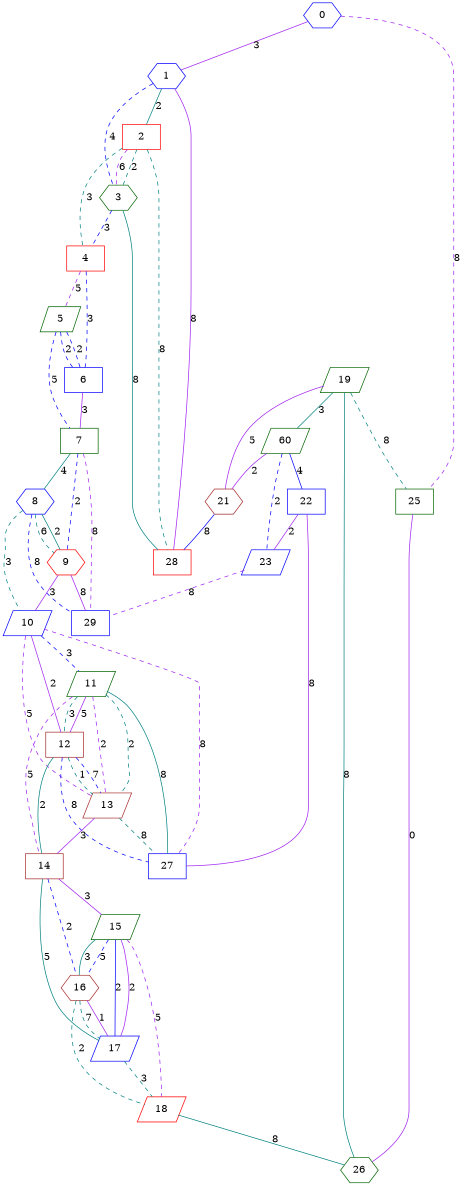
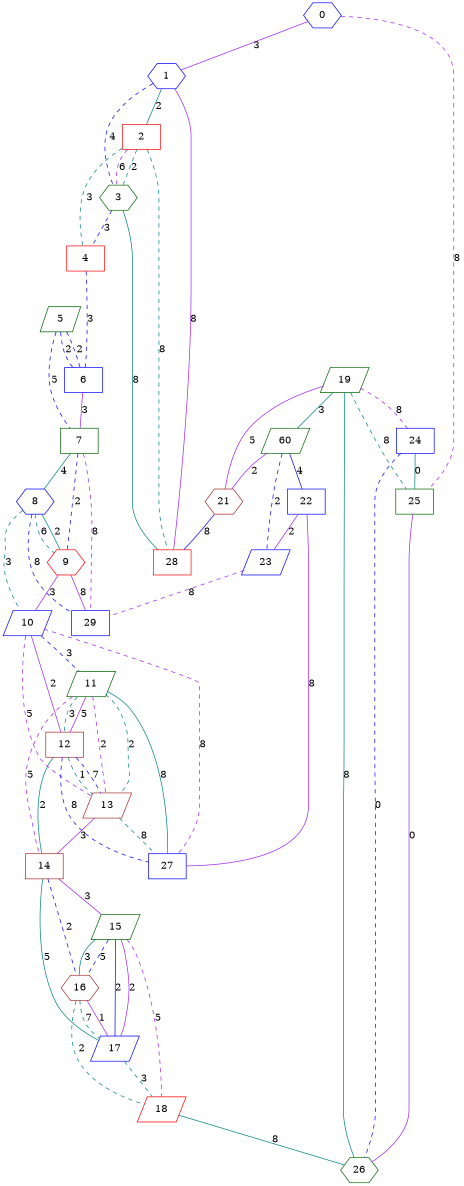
  graph {
    node [color=blue shape=box weight=1]
    edge [color=purple style=dashed]
    0 [shape=hexagon]
    1 [shape=hexagon weight=2]
    25 [color=darkgreen weight=3]
    2 [color=red]
    3 [color=darkgreen shape=hexagon]
    28 [color=red weight=3]
    26 [color=darkgreen shape=hexagon weight=3]
    4 [color=red]
    5 [color=darkgreen shape=parallelogram]
    6
    7 [color=darkgreen]
    8 [shape=hexagon]
    9 [color=red shape=hexagon]
    29 [weight=3]
    10 [shape=parallelogram]
    11 [color=darkgreen shape=parallelogram]
    12 [color=brown]
    13 [color=brown shape=parallelogram]
    27 [weight=3]
    14 [color=brown]
    15 [color=darkgreen shape=parallelogram]
    16 [color=brown shape=hexagon]
    17 [shape=parallelogram]
    18 [color=red shape=parallelogram]
    19 [color=darkgreen shape=parallelogram]
    n26 [color=darkgreen label=60 shape=parallelogram]
    21 [color=brown shape=hexagon]
+   24 [weight=4]
    22
    23 [shape=parallelogram]
    0 -- 1 [label=3 style=solid]
    0 -- 25 [label=8]
    1 -- 2 [color=teal label=2 style=solid]
    1 -- 3 [color=blue label=4]
    1 -- 28 [label=8 style=solid]
    25 -- 26 [label=0 style=solid]
    2 -- 3 [label=6]
    2 -- 3 [color=teal label=2]
    2 -- 28 [color=teal label=8]
    2 -- 4 [color=teal label=3]
    3 -- 28 [color=teal label=8 style=solid]
    3 -- 4 [color=blue label=3]
-   4 -- 5 [label=5]
    4 -- 6 [color=blue label=3]
    5 -- 6 [color=blue label=2]
    5 -- 6 [color=blue label=2]
    5 -- 7 [color=blue label=5]
    6 -- 7 [label=3 style=solid]
    7 -- 8 [color=teal label=4 style=solid]
    7 -- 9 [color=blue label=2]
    7 -- 29 [label=8]
    8 -- 9 [color=teal label=2 style=solid]
    8 -- 9 [color=teal label=6]
    8 -- 29 [color=blue label=8]
    8 -- 10 [color=teal label=3]
    9 -- 29 [label=8 style=solid]
    9 -- 10 [label=3 style=solid]
    10 -- 11 [color=blue label=3]
    10 -- 12 [label=2 style=solid]
    10 -- 13 [label=5]
    10 -- 27 [label=8]
    11 -- 12 [color=teal label=3]
    11 -- 12 [label=5 style=solid]
    11 -- 13 [color=teal label=2]
    11 -- 13 [label=2]
    11 -- 27 [color=teal label=8 style=solid]
    11 -- 14 [label=5]
    12 -- 13 [color=teal label=1]
    12 -- 13 [color=blue label=7]
    12 -- 27 [color=blue label=8]
    12 -- 14 [color=teal label=2 style=solid]
    13 -- 27 [color=teal label=8]
    13 -- 14 [label=3 style=solid]
    14 -- 15 [label=3 style=solid]
    14 -- 16 [color=blue label=2]
    14 -- 17 [color=teal label=5 style=solid]
    15 -- 16 [color=teal label=3 style=solid]
    15 -- 16 [color=blue label=5]
    15 -- 17 [color=blue label=2 style=solid]
    15 -- 17 [label=2 style=solid]
    15 -- 18 [label=5]
    16 -- 17 [label=1 style=solid]
    16 -- 17 [color=teal label=7]
    16 -- 18 [color=teal label=2]
    17 -- 18 [color=teal label=3]
    18 -- 26 [color=teal label=8 style=solid]
    19 -- 25 [color=teal label=8]
    19 -- 26 [color=teal label=8 style=solid]
    19 -- n26 [color=teal label=3 style=solid]
    19 -- 21 [label=5 style=solid]
+   19 -- 24 [label=8]
    n26 -- 21 [label=2 style=solid]
    n26 -- 22 [color=blue label=4 style=solid]
    n26 -- 23 [color=blue label=2]
    21 -- 28 [color=blue label=8 style=solid]
+   24 -- 25 [color=teal label=0 style=solid]
+   24 -- 26 [color=blue label=0]
    22 -- 27 [label=8 style=solid]
    22 -- 23 [label=2 style=solid]
    23 -- 29 [label=8]
  }
